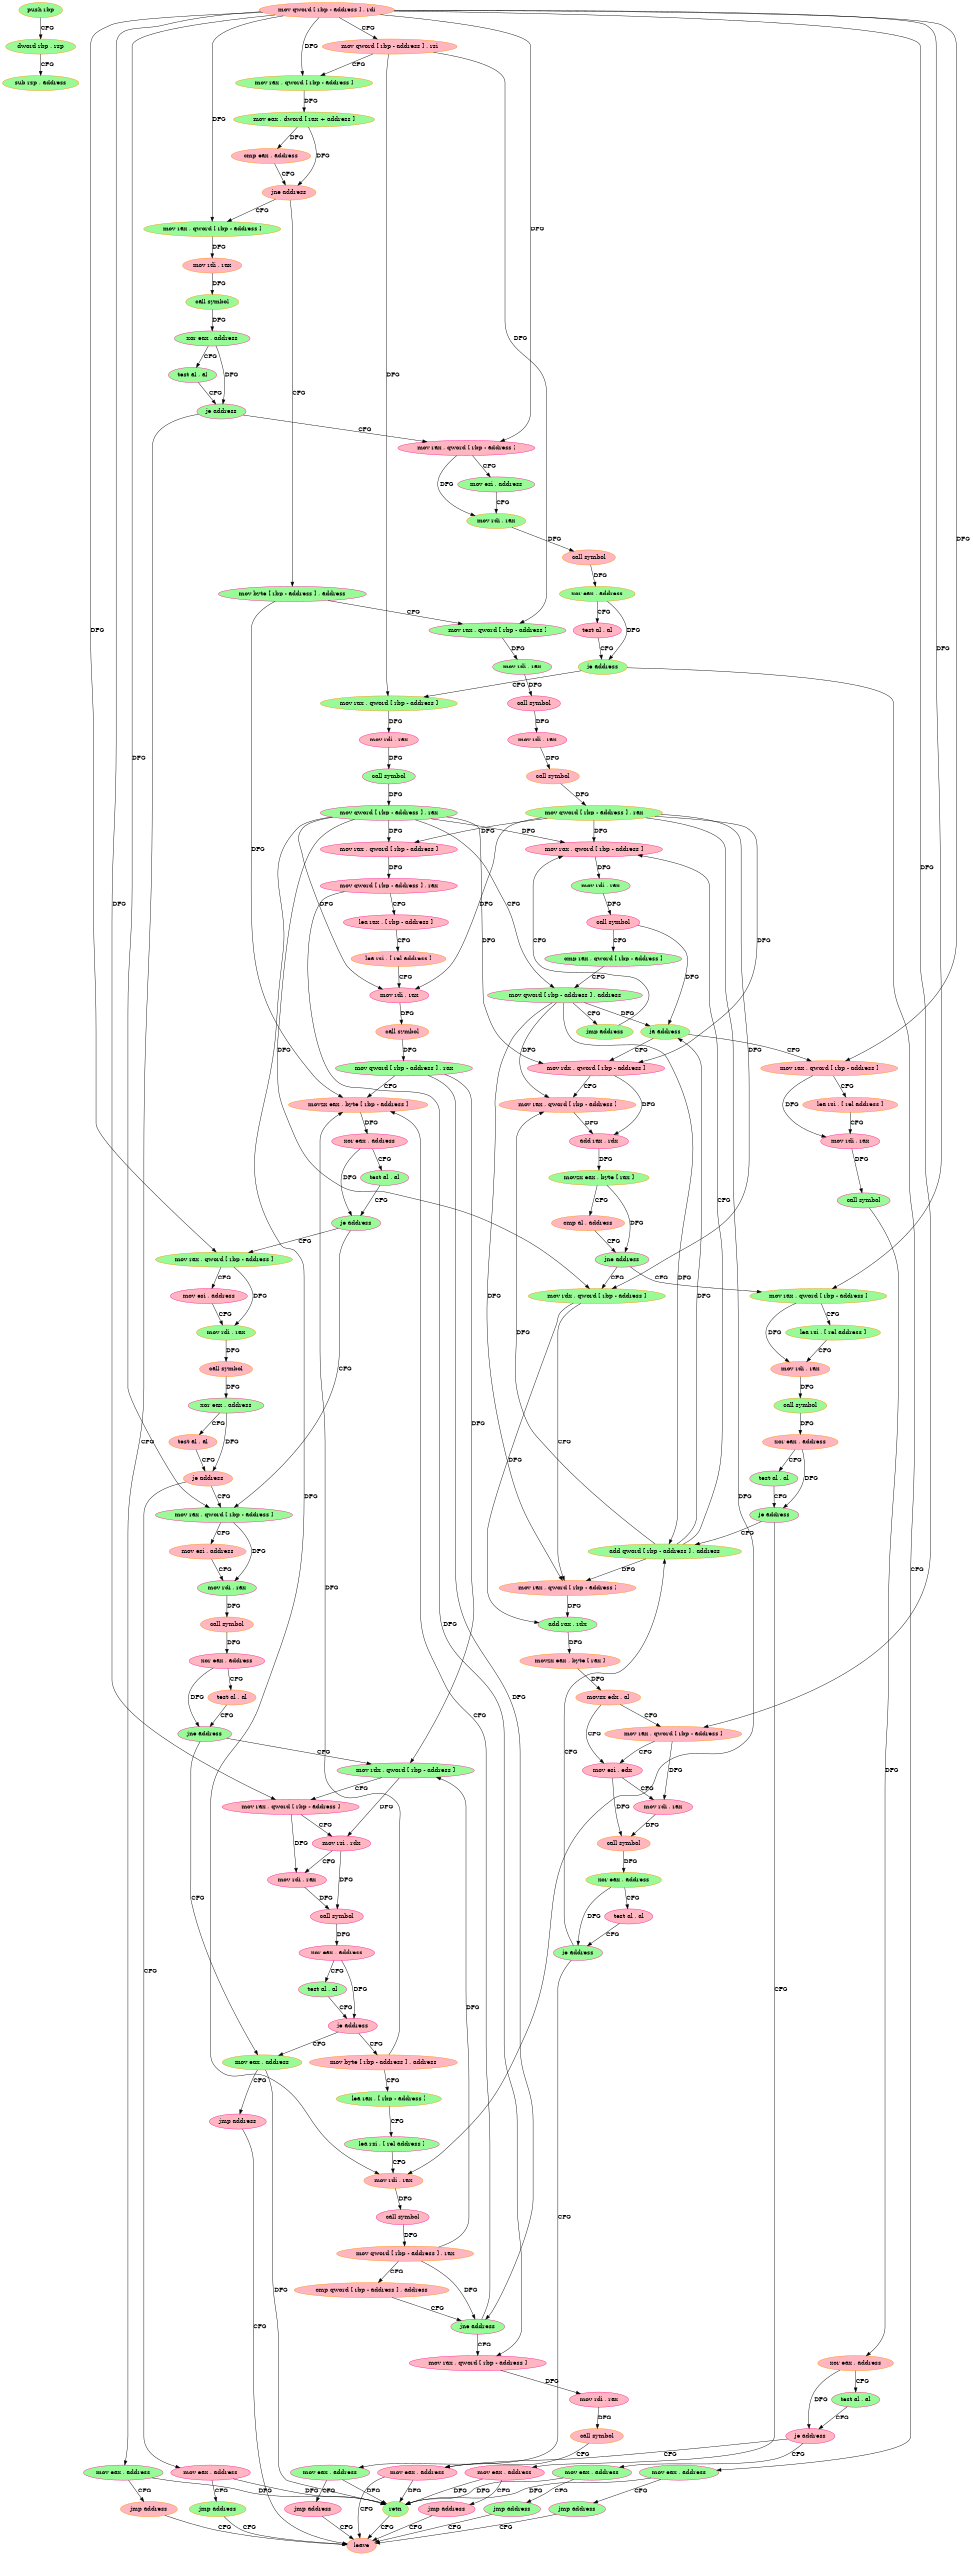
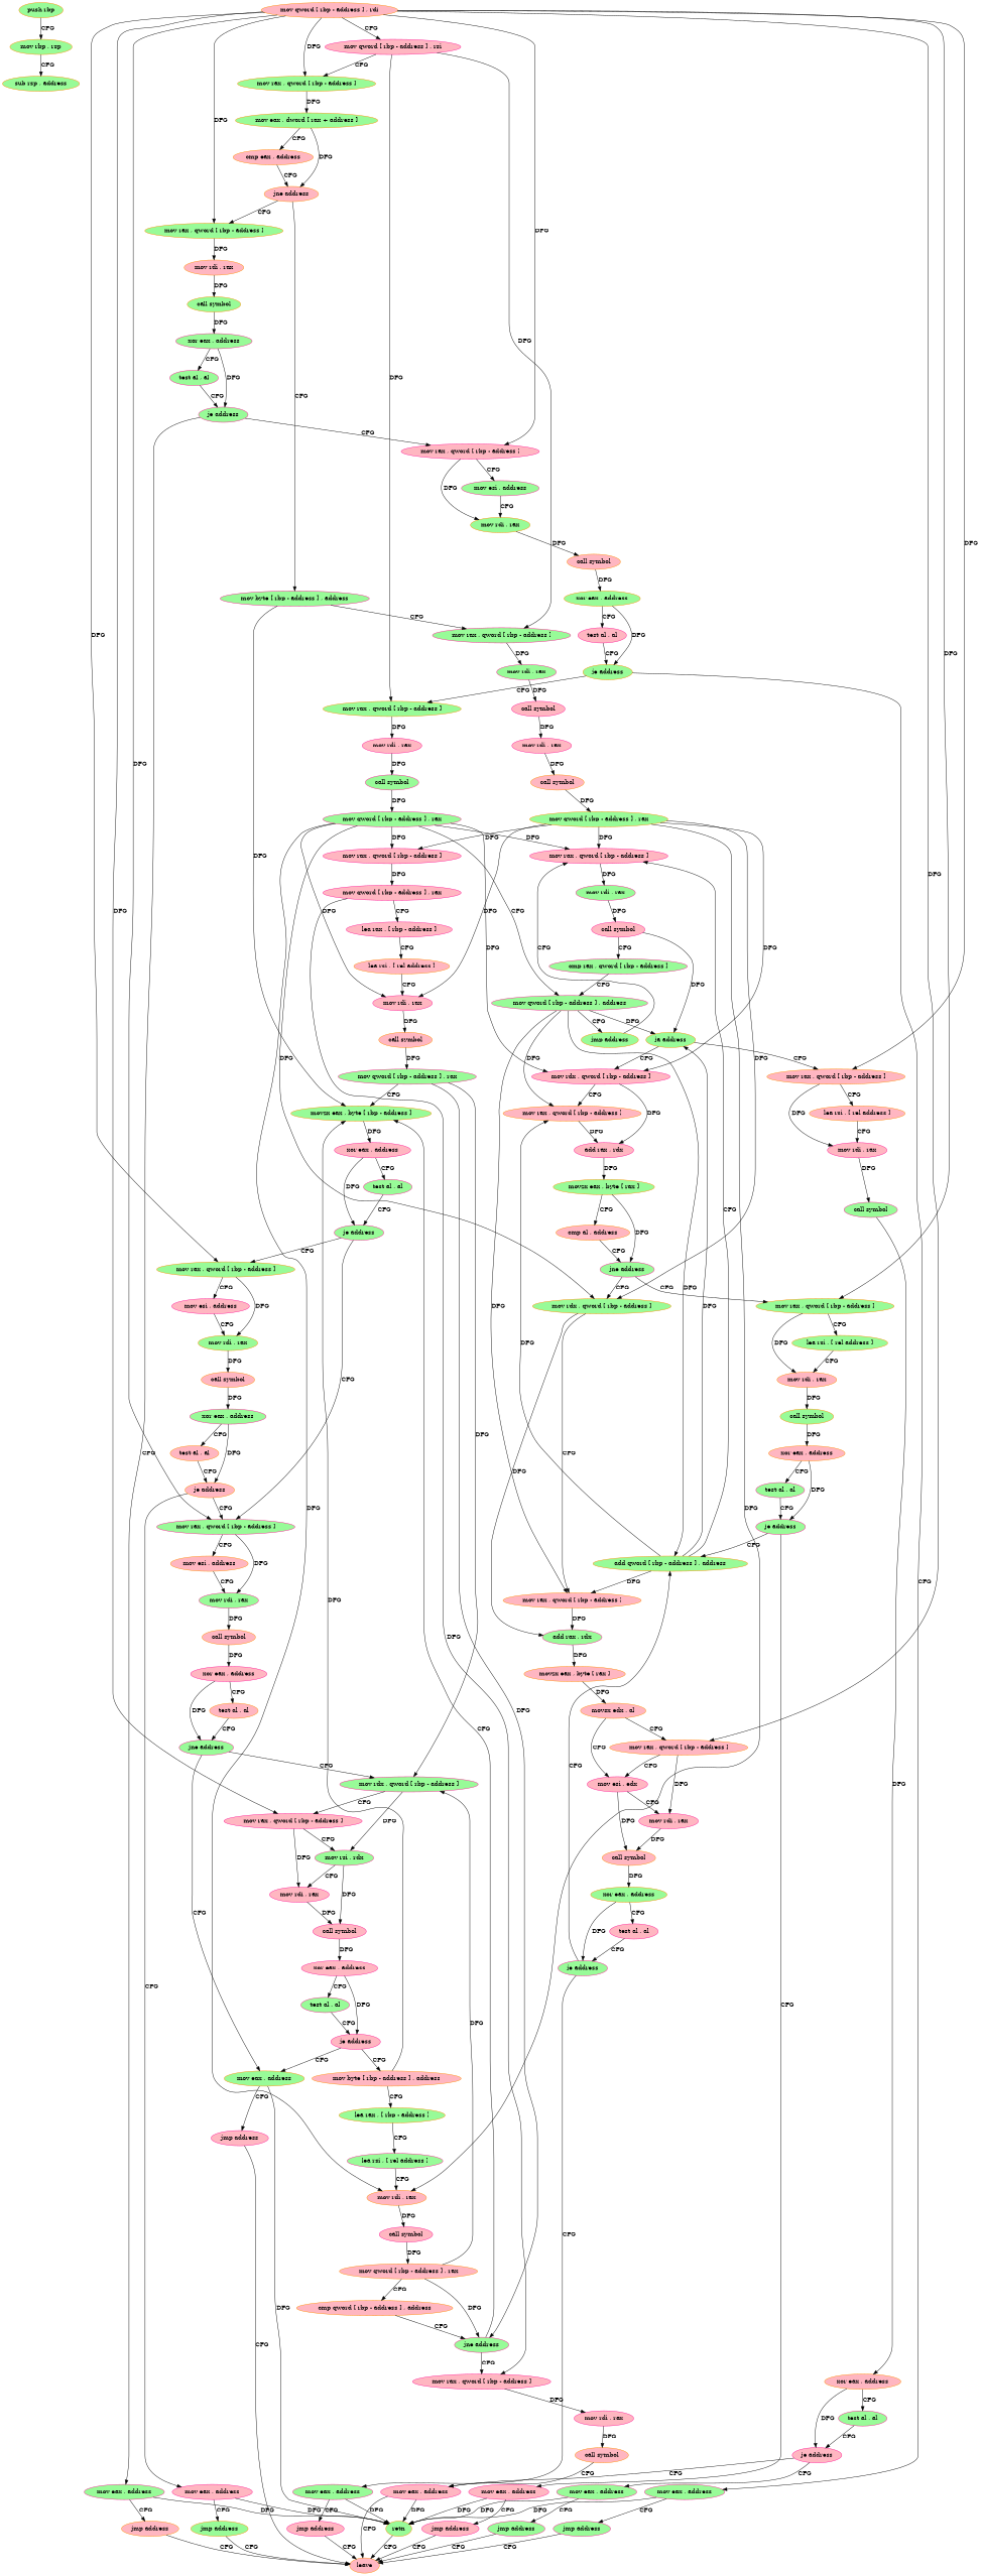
  digraph {
    node [color=deeppink fillcolor=lightpink style=filled]
    n1 [color=darkorange fillcolor=palegreen label="push rbp"]
-   n2 [color=darkorange fillcolor=palegreen label="dword rbp , rsp"]
+   n2 [color=darkorange fillcolor=palegreen label="mov rbp , rsp"]
    n3 [color=darkorange fillcolor=palegreen label="sub rsp , address"]
    n4 [color=darkorange label="mov qword [ rbp - address ] , rdi"]
-   n5 [color=darkorange label="mov qword [ rbp - address ] , rsi"]
+   n5 [label="mov qword [ rbp - address ] , rsi"]
    n6 [color=darkorange fillcolor=palegreen label="mov rax , qword [ rbp - address ]"]
    n7 [color=darkorange fillcolor=palegreen label="mov rax , qword [ rbp - address ]"]
    n8 [label="mov rax , qword [ rbp - address ]"]
    n9 [fillcolor=palegreen label="mov rax , qword [ rbp - address ]"]
    n10 [color=darkorange fillcolor=palegreen label="mov rax , qword [ rbp - address ]"]
    n11 [label="mov rax , qword [ rbp - address ]"]
    n12 [color=darkorange label="mov rax , qword [ rbp - address ]"]
    n13 [color=darkorange fillcolor=palegreen label="mov rax , qword [ rbp - address ]"]
    n14 [color=darkorange label="mov rax , qword [ rbp - address ]"]
    n15 [fillcolor=palegreen label="mov rax , qword [ rbp - address ]"]
    n16 [color=darkorange fillcolor=palegreen label="mov rax , qword [ rbp - address ]"]
    n17 [color=darkorange fillcolor=palegreen label="mov eax , dword [ rax + address ]"]
    n18 [color=darkorange label="mov rdi , rax"]
    n19 [fillcolor=palegreen label="mov esi , address"]
    n20 [color=darkorange fillcolor=palegreen label="mov rdi , rax"]
    n21 [color=darkorange label="mov esi , address"]
    n22 [fillcolor=palegreen label="mov rdi , rax"]
    n23 [label="mov esi , address"]
    n24 [color=darkorange fillcolor=palegreen label="mov rdi , rax"]
-   n25 [label="mov rsi , rdx"]
+   n25 [fillcolor=palegreen label="mov rsi , rdx"]
    n26 [label="mov rdi , rax"]
    n27 [color=darkorange label="lea rsi , [ rel address ]"]
    n28 [label="mov rdi , rax"]
    n29 [color=darkorange fillcolor=palegreen label="lea rsi , [ rel address ]"]
    n30 [color=darkorange label="mov rdi , rax"]
    n31 [label="mov esi , edx"]
    n32 [label="mov rdi , rax"]
    n33 [fillcolor=palegreen label="mov rdi , rax"]
    n34 [label="mov rdi , rax"]
    n35 [color=darkorange label="cmp eax , address"]
    n36 [color=darkorange label="jne address"]
    n37 [fillcolor=palegreen label="mov byte [ rbp - address ] , address"]
-   n38 [color=darkorange label="movzx eax , byte [ rbp - address ]"]
+   n38 [color=darkorange fillcolor=palegreen label="movzx eax , byte [ rbp - address ]"]
    n39 [label="xor eax , address"]
    n40 [color=darkorange fillcolor=palegreen label="call symbol"]
    n41 [label="call symbol"]
    n42 [label="mov rdi , rax"]
    n43 [color=darkorange label="call symbol"]
    n44 [color=darkorange fillcolor=palegreen label="mov qword [ rbp - address ] , rax"]
    n45 [label="mov rax , qword [ rbp - address ]"]
    n46 [label="mov rdi , rax"]
    n47 [label="mov rax , qword [ rbp - address ]"]
    n48 [color=darkorange label="mov rdi , rax"]
    n49 [label="mov rdx , qword [ rbp - address ]"]
    n50 [color=darkorange fillcolor=palegreen label="mov rdx , qword [ rbp - address ]"]
    n51 [label="mov qword [ rbp - address ] , rax"]
    n52 [color=darkorange label="call symbol"]
    n53 [fillcolor=palegreen label="mov rdi , rax"]
    n54 [label="call symbol"]
    n55 [color=darkorange label="mov rax , qword [ rbp - address ]"]
    n56 [label="add rax , rdx"]
    n57 [color=darkorange label="mov rax , qword [ rbp - address ]"]
    n58 [fillcolor=palegreen label="add rax , rdx"]
    n59 [label="lea rax , [ rbp - address ]"]
    n60 [label="mov rax , qword [ rbp - address ]"]
    n61 [color=darkorange label="lea rsi , [ rel address ]"]
    n62 [label="mov rdi , rax"]
    n63 [fillcolor=palegreen label="mov qword [ rbp - address ] , rax"]
    n64 [fillcolor=palegreen label="mov rdx , qword [ rbp - address ]"]
    n65 [fillcolor=palegreen label="jne address"]
    n66 [fillcolor=palegreen label="test al , al"]
    n67 [fillcolor=palegreen label="je address"]
    n68 [fillcolor=palegreen label="xor eax , address"]
    n69 [fillcolor=palegreen label="test al , al"]
    n70 [fillcolor=palegreen label="je address"]
    n71 [fillcolor=palegreen label="mov eax , address"]
    n72 [color=darkorange label="jmp address"]
    n73 [color=darkorange fillcolor=palegreen label=retn]
    n74 [color=darkorange label="call symbol"]
    n75 [color=darkorange label=leave]
    n76 [color=darkorange label="call symbol"]
    n77 [label="xor eax , address"]
    n78 [color=darkorange label="test al , al"]
    n79 [fillcolor=palegreen label="jne address"]
    n80 [color=darkorange fillcolor=palegreen label="mov eax , address"]
    n81 [label="jmp address"]
    n82 [label="call symbol"]
    n83 [color=darkorange label="call symbol"]
    n84 [fillcolor=palegreen label="xor eax , address"]
    n85 [color=darkorange label="test al , al"]
    n86 [color=darkorange label="je address"]
    n87 [label="mov eax , address"]
    n88 [color=darkorange fillcolor=palegreen label="jmp address"]
    n89 [color=darkorange fillcolor=palegreen label="xor eax , address"]
    n90 [label="test al , al"]
    n91 [color=darkorange fillcolor=palegreen label="je address"]
    n92 [fillcolor=palegreen label="mov eax , address"]
    n93 [fillcolor=palegreen label="jmp address"]
    n94 [fillcolor=palegreen label="call symbol"]
    n95 [label="xor eax , address"]
    n96 [fillcolor=palegreen label="test al , al"]
    n97 [label="je address"]
    n98 [color=darkorange label="mov byte [ rbp - address ] , address"]
    n99 [color=darkorange fillcolor=palegreen label="lea rax , [ rbp - address ]"]
    n100 [fillcolor=palegreen label="lea rsi , [ rel address ]"]
    n101 [fillcolor=palegreen label="mov qword [ rbp - address ] , rax"]
    n102 [fillcolor=palegreen label="mov qword [ rbp - address ] , address"]
    n103 [color=darkorange fillcolor=palegreen label="jmp address"]
    n104 [color=darkorange fillcolor=palegreen label="ja address"]
    n105 [color=darkorange fillcolor=palegreen label="add qword [ rbp - address ] , address"]
    n106 [label="call symbol"]
    n107 [color=darkorange label="mov qword [ rbp - address ] , rax"]
    n108 [color=darkorange label="cmp qword [ rbp - address ] , address"]
    n109 [color=darkorange label="call symbol"]
    n110 [fillcolor=palegreen label="cmp rax , qword [ rbp - address ]"]
    n111 [color=darkorange fillcolor=palegreen label="movzx eax , byte [ rax ]"]
    n112 [fillcolor=palegreen label="call symbol"]
    n113 [label="mov eax , address"]
    n114 [color=darkorange label="cmp al , address"]
    n115 [fillcolor=palegreen label="jne address"]
    n116 [color=darkorange label="movzx eax , byte [ rax ]"]
    n117 [color=darkorange fillcolor=palegreen label="call symbol"]
    n118 [color=darkorange label="xor eax , address"]
    n119 [fillcolor=palegreen label="test al , al"]
    n120 [label="je address"]
    n121 [fillcolor=palegreen label="mov eax , address"]
    n122 [fillcolor=palegreen label="jmp address"]
    n123 [color=darkorange label="movsx edx , al"]
    n124 [color=darkorange label="call symbol"]
    n125 [color=darkorange fillcolor=palegreen label="xor eax , address"]
    n126 [label="test al , al"]
    n127 [fillcolor=palegreen label="je address"]
    n128 [fillcolor=palegreen label="mov eax , address"]
    n129 [label="jmp address"]
    n130 [color=darkorange label="xor eax , address"]
    n131 [fillcolor=palegreen label="test al , al"]
    n132 [fillcolor=palegreen label="je address"]
    n133 [label="mov eax , address"]
    n134 [label="jmp address"]
    n1 -> n2 [label=CFG]
    n2 -> n3 [label=CFG]
    n4 -> n5 [label=CFG]
    n4 -> n6 [label=DFG]
    n4 -> n7 [label=DFG]
    n4 -> n8 [label=DFG]
    n4 -> n9 [label=DFG]
    n4 -> n10 [label=DFG]
    n4 -> n11 [label=DFG]
    n4 -> n12 [label=DFG]
    n4 -> n13 [label=DFG]
    n4 -> n14 [label=DFG]
    n5 -> n6 [label=CFG]
    n5 -> n15 [label=DFG]
    n5 -> n16 [label=DFG]
    n6 -> n17 [label=DFG]
    n7 -> n18 [label=DFG]
    n8 -> n19 [label=CFG]
    n8 -> n20 [label=DFG]
    n9 -> n21 [label=CFG]
    n9 -> n22 [label=DFG]
    n10 -> n23 [label=CFG]
    n10 -> n24 [label=DFG]
    n11 -> n25 [label=CFG]
    n11 -> n26 [label=DFG]
    n12 -> n27 [label=CFG]
    n12 -> n28 [label=DFG]
    n13 -> n29 [label=CFG]
    n13 -> n30 [label=DFG]
    n14 -> n31 [label=CFG]
    n14 -> n32 [label=DFG]
    n15 -> n33 [label=DFG]
    n16 -> n34 [label=DFG]
-   n17 -> n35 [label=DFG]
+   n17 -> n35 [label=CFG]
    n17 -> n36 [label=DFG]
    n18 -> n40 [label=DFG]
    n19 -> n20 [label=CFG]
    n20 -> n74 [label=DFG]
    n21 -> n22 [label=CFG]
    n22 -> n76 [label=DFG]
    n23 -> n24 [label=CFG]
    n24 -> n83 [label=DFG]
    n25 -> n26 [label=CFG]
    n25 -> n82 [label=DFG]
    n26 -> n82 [label=DFG]
    n27 -> n28 [label=CFG]
    n28 -> n112 [label=DFG]
    n29 -> n30 [label=CFG]
    n30 -> n117 [label=DFG]
    n31 -> n32 [label=CFG]
    n31 -> n124 [label=DFG]
    n32 -> n124 [label=DFG]
    n33 -> n41 [label=DFG]
    n34 -> n94 [label=DFG]
    n35 -> n36 [label=CFG]
    n36 -> n7 [label=CFG]
    n36 -> n37 [label=CFG]
    n37 -> n15 [label=CFG]
    n37 -> n38 [label=DFG]
    n38 -> n39 [label=DFG]
    n39 -> n66 [label=CFG]
    n39 -> n67 [label=DFG]
    n40 -> n68 [label=DFG]
    n41 -> n42 [label=DFG]
    n42 -> n43 [label=DFG]
    n43 -> n44 [label=DFG]
    n44 -> n45 [label=DFG]
    n44 -> n46 [label=DFG]
    n44 -> n47 [label=DFG]
    n44 -> n48 [label=DFG]
    n44 -> n49 [label=DFG]
    n44 -> n50 [label=DFG]
    n45 -> n51 [label=DFG]
    n46 -> n52 [label=DFG]
    n47 -> n53 [label=DFG]
    n48 -> n54 [label=DFG]
    n49 -> n55 [label=CFG]
    n49 -> n56 [label=DFG]
    n50 -> n57 [label=CFG]
    n50 -> n58 [label=DFG]
    n51 -> n59 [label=CFG]
    n51 -> n60 [label=DFG]
    n52 -> n63 [label=DFG]
    n53 -> n106 [label=DFG]
    n54 -> n107 [label=DFG]
    n55 -> n56 [label=DFG]
    n56 -> n111 [label=DFG]
    n57 -> n58 [label=DFG]
    n58 -> n116 [label=DFG]
    n59 -> n61 [label=CFG]
    n60 -> n62 [label=DFG]
    n61 -> n46 [label=CFG]
    n62 -> n109 [label=DFG]
    n63 -> n38 [label=CFG]
    n63 -> n64 [label=DFG]
    n63 -> n65 [label=DFG]
    n64 -> n11 [label=CFG]
    n64 -> n25 [label=DFG]
    n65 -> n38 [label=CFG]
    n65 -> n60 [label=CFG]
    n66 -> n67 [label=CFG]
    n67 -> n9 [label=CFG]
    n67 -> n10 [label=CFG]
    n68 -> n69 [label=CFG]
    n68 -> n70 [label=DFG]
    n69 -> n70 [label=CFG]
    n70 -> n8 [label=CFG]
    n70 -> n71 [label=CFG]
    n71 -> n72 [label=CFG]
    n71 -> n73 [label=DFG]
    n72 -> n75 [label=CFG]
    n73 -> n75 [label=CFG]
    n74 -> n89 [label=DFG]
    n76 -> n77 [label=DFG]
    n77 -> n78 [label=CFG]
    n77 -> n79 [label=DFG]
    n78 -> n79 [label=CFG]
    n79 -> n64 [label=CFG]
    n79 -> n80 [label=CFG]
    n80 -> n73 [label=DFG]
    n80 -> n81 [label=CFG]
    n81 -> n75 [label=CFG]
    n82 -> n95 [label=DFG]
    n83 -> n84 [label=DFG]
    n84 -> n85 [label=CFG]
    n84 -> n86 [label=DFG]
    n85 -> n86 [label=CFG]
    n86 -> n9 [label=CFG]
    n86 -> n87 [label=CFG]
    n87 -> n73 [label=DFG]
    n87 -> n88 [label=CFG]
    n88 -> n75 [label=CFG]
    n89 -> n90 [label=CFG]
    n89 -> n91 [label=DFG]
    n90 -> n91 [label=CFG]
    n91 -> n16 [label=CFG]
    n91 -> n92 [label=CFG]
    n92 -> n73 [label=DFG]
    n92 -> n93 [label=CFG]
    n93 -> n75 [label=CFG]
    n94 -> n101 [label=DFG]
    n95 -> n96 [label=CFG]
    n95 -> n97 [label=DFG]
    n96 -> n97 [label=CFG]
    n97 -> n80 [label=CFG]
    n97 -> n98 [label=CFG]
    n98 -> n38 [label=DFG]
    n98 -> n99 [label=CFG]
    n99 -> n100 [label=CFG]
    n100 -> n48 [label=CFG]
    n101 -> n45 [label=DFG]
    n101 -> n46 [label=DFG]
    n101 -> n47 [label=DFG]
    n101 -> n48 [label=DFG]
    n101 -> n49 [label=DFG]
    n101 -> n50 [label=DFG]
    n101 -> n102 [label=CFG]
    n102 -> n55 [label=DFG]
    n102 -> n57 [label=DFG]
    n102 -> n103 [label=CFG]
    n102 -> n104 [label=DFG]
    n102 -> n105 [label=DFG]
    n103 -> n47 [label=CFG]
    n104 -> n12 [label=CFG]
    n104 -> n49 [label=CFG]
    n105 -> n47 [label=CFG]
    n105 -> n55 [label=DFG]
    n105 -> n57 [label=DFG]
    n105 -> n104 [label=DFG]
    n106 -> n104 [label=DFG]
    n106 -> n110 [label=CFG]
    n107 -> n64 [label=DFG]
    n107 -> n65 [label=DFG]
    n107 -> n108 [label=CFG]
    n108 -> n65 [label=CFG]
    n109 -> n113 [label=CFG]
    n110 -> n102 [label=CFG]
    n111 -> n114 [label=CFG]
    n111 -> n115 [label=DFG]
    n112 -> n118 [label=DFG]
    n113 -> n73 [label=DFG]
    n113 -> n75 [label=CFG]
    n114 -> n115 [label=CFG]
    n115 -> n13 [label=CFG]
    n115 -> n50 [label=CFG]
    n116 -> n123 [label=DFG]
    n117 -> n130 [label=DFG]
    n118 -> n119 [label=CFG]
    n118 -> n120 [label=DFG]
    n119 -> n120 [label=CFG]
    n120 -> n113 [label=CFG]
    n120 -> n121 [label=CFG]
    n121 -> n73 [label=DFG]
    n121 -> n122 [label=CFG]
    n122 -> n75 [label=CFG]
    n123 -> n14 [label=CFG]
    n123 -> n31 [label=CFG]
    n124 -> n125 [label=DFG]
    n125 -> n126 [label=CFG]
    n125 -> n127 [label=DFG]
    n126 -> n127 [label=CFG]
    n127 -> n105 [label=CFG]
    n127 -> n128 [label=CFG]
    n128 -> n73 [label=DFG]
    n128 -> n129 [label=CFG]
    n129 -> n75 [label=CFG]
    n130 -> n131 [label=CFG]
    n130 -> n132 [label=DFG]
    n131 -> n132 [label=CFG]
    n132 -> n105 [label=CFG]
    n132 -> n133 [label=CFG]
    n133 -> n73 [label=DFG]
    n133 -> n134 [label=CFG]
    n134 -> n75 [label=CFG]
  }
